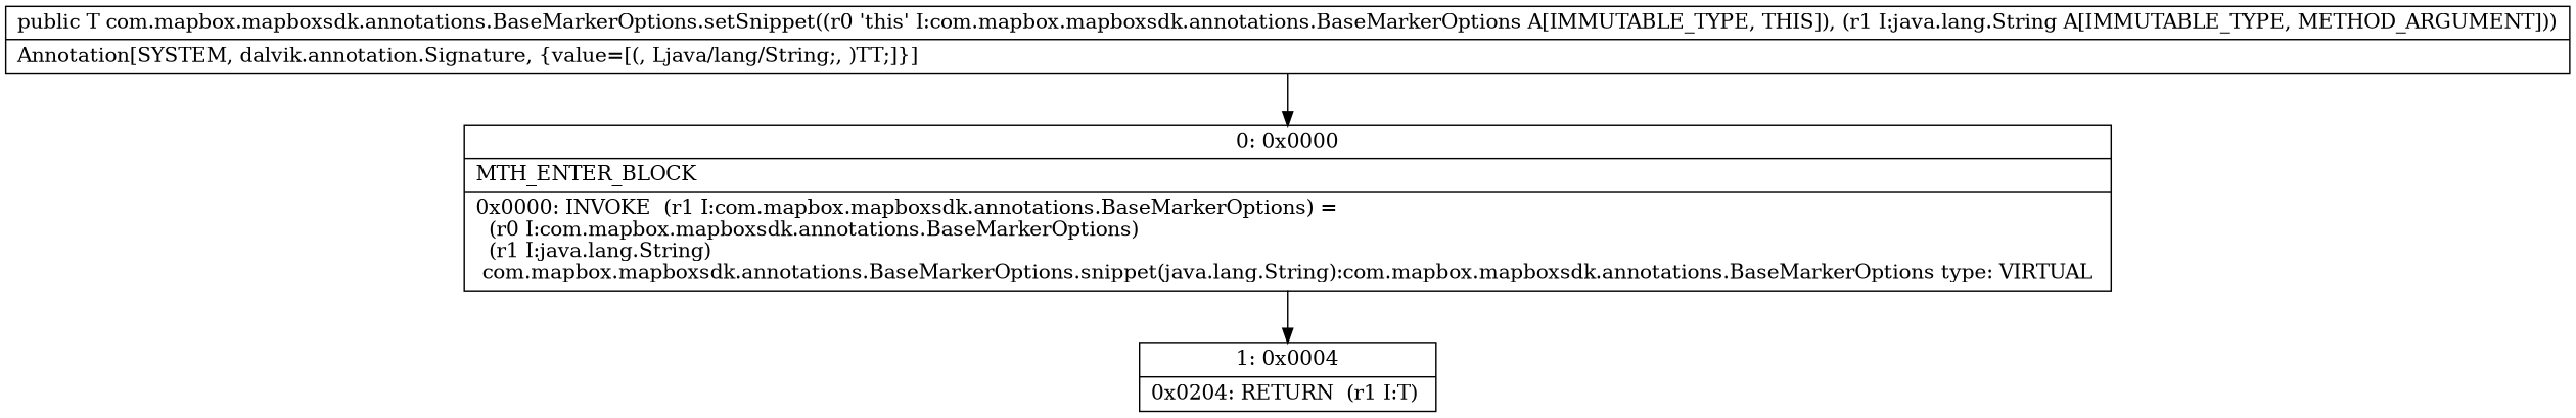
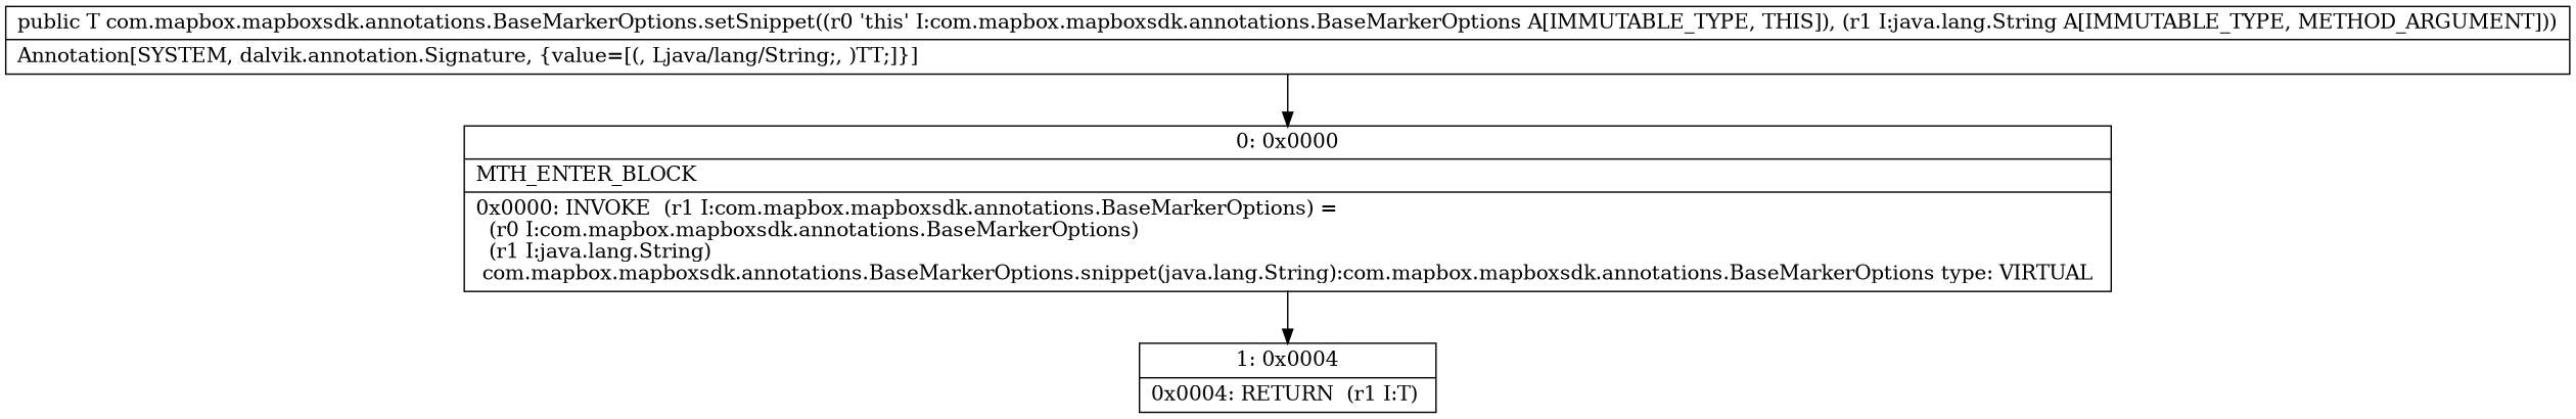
  digraph {
    node [shape=record]
    n1 [label="{0\:\ 0x0000|MTH_ENTER_BLOCK\l|0x0000: INVOKE  (r1 I:com.mapbox.mapboxsdk.annotations.BaseMarkerOptions) = \l  (r0 I:com.mapbox.mapboxsdk.annotations.BaseMarkerOptions)\l  (r1 I:java.lang.String)\l com.mapbox.mapboxsdk.annotations.BaseMarkerOptions.snippet(java.lang.String):com.mapbox.mapboxsdk.annotations.BaseMarkerOptions type: VIRTUAL \l}"]
-   n2 [label="{1\:\ 0x0004|0x0204: RETURN  (r1 I:T) \l}"]
+   n2 [label="{1\:\ 0x0004|0x0004: RETURN  (r1 I:T) \l}"]
    n3 [label="{public T com.mapbox.mapboxsdk.annotations.BaseMarkerOptions.setSnippet((r0 'this' I:com.mapbox.mapboxsdk.annotations.BaseMarkerOptions A[IMMUTABLE_TYPE, THIS]), (r1 I:java.lang.String A[IMMUTABLE_TYPE, METHOD_ARGUMENT]))  | Annotation[SYSTEM, dalvik.annotation.Signature, \{value=[(, Ljava\/lang\/String;, )TT;]\}]\l}"]
    n1 -> n2
    n3 -> n1
  }
